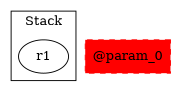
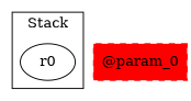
  digraph {
    rankDir=LR
-   r1
+   r1 [label=r0]
    "@param_0" [color=red shape=box style="filled,dashed"]
    subgraph cluster_1 {
      label=Stack
      r1
    }
  }
